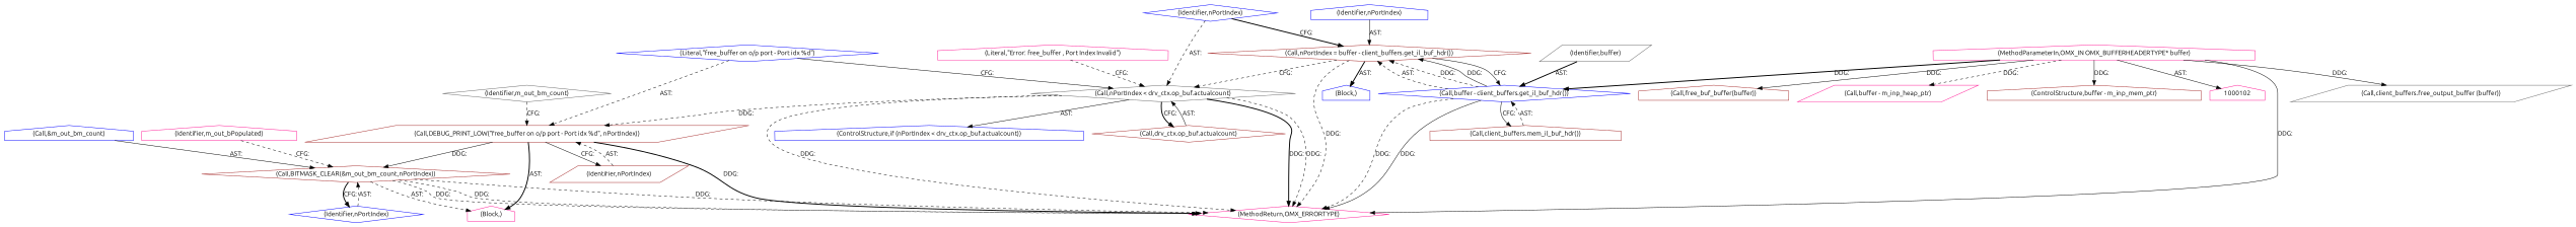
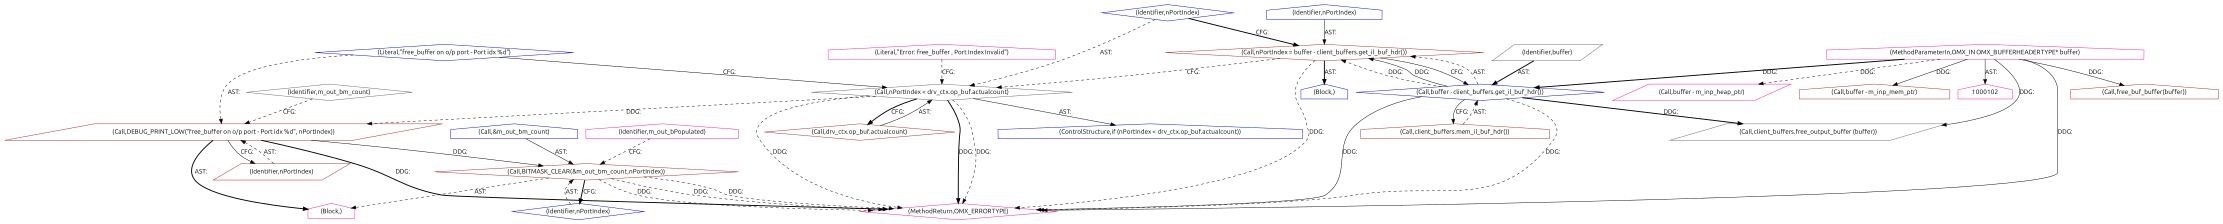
  digraph {
    fontname=Ubuntu
    node [color=brown fontname=Ubuntu shape=house]
    edge [fontname=Ubuntu style=dashed]
    n1 [label="(Call,nPortIndex = buffer - client_buffers.get_il_buf_hdr())" shape=diamond]
    n2 [color=blue label="(Call,buffer - client_buffers.get_il_buf_hdr())" shape=diamond]
    n3 [color=gray40 label="(Call,nPortIndex < drv_ctx.op_buf.actualcount)" shape=diamond]
    n4 [color=deeppink label="(MethodReturn,OMX_ERRORTYPE)" shape=diamond]
    n5 [color=blue label="(Block,)"]
    n6 [label="(Call,client_buffers.mem_il_buf_hdr())"]
    n7 [color=gray40 label="(Call,client_buffers.free_output_buffer (buffer))" shape=parallelogram]
    n8 [label="(Call,DEBUG_PRINT_LOW(\"free_buffer on o/p port - Port idx %d\", nPortIndex))" shape=parallelogram]
    n9 [color=blue label="(ControlStructure,if (nPortIndex < drv_ctx.op_buf.actualcount))"]
    n10 [label="(Call,drv_ctx.op_buf.actualcount)" shape=diamond]
    n11 [color=deeppink label="(MethodParameterIn,OMX_IN OMX_BUFFERHEADERTYPE* buffer)"]
    n12 [label="(Call,free_buf_buffer(buffer))"]
    n13 [color=deeppink label="(Call,buffer - m_inp_heap_ptr)" shape=parallelogram]
-   n14 [label="(ControlStructure,buffer - m_inp_mem_ptr)"]
+   n14 [label="(Call,buffer - m_inp_mem_ptr)"]
    1000102 [color=deeppink]
    n16 [label="(Call,BITMASK_CLEAR(&m_out_bm_count,nPortIndex))" shape=diamond]
    n17 [label="(Identifier,nPortIndex)" shape=parallelogram]
    n18 [color=deeppink label="(Block,)"]
    n19 [color=blue label="(Identifier,nPortIndex)" shape=diamond]
    n20 [color=blue label="(Call,&m_out_bm_count)"]
    n21 [color=blue label="(Literal,\"free_buffer on o/p port - Port idx %d\")" shape=diamond]
    n22 [color=deeppink label="(Literal,\"Error: free_buffer , Port Index Invalid\")"]
    n23 [color=blue label="(Identifier,nPortIndex)" shape=diamond]
    n24 [color=blue label="(Identifier,nPortIndex)"]
    n25 [color=deeppink label="(Identifier,m_out_bPopulated)"]
    n26 [color=gray40 label="(Identifier,buffer)" shape=parallelogram]
    n27 [color=gray40 label="(Identifier,m_out_bm_count)" shape=diamond]
    n1 -> n2 [label="CFG: " style=solid]
    n1 -> n3 [label="CFG: "]
    n1 -> n4 [label="DDG: "]
    n1 -> n5 [label="AST: " style=bold]
    n2 -> n1 [label="AST: "]
    n2 -> n1 [label="DDG: "]
    n2 -> n1 [label="DDG: " style=solid]
    n2 -> n4 [label="DDG: "]
    n2 -> n4 [label="DDG: " style=solid]
    n2 -> n6 [label="CFG: " style=solid]
+   n2 -> n7 [label="DDG: " style=bold]
    n3 -> n4 [label="DDG: "]
    n3 -> n4 [label="DDG: " style=bold]
    n3 -> n4 [label="DDG: "]
    n3 -> n8 [label="DDG: "]
    n3 -> n9 [label="AST: " style=solid]
    n3 -> n10 [label="CFG: " style=bold]
    n6 -> n2 [label="AST: "]
    n8 -> n4 [label="DDG: " style=bold]
    n8 -> n16 [label="DDG: " style=solid]
    n8 -> n17 [label="CFG: " style=solid]
    n8 -> n18 [label="AST: " style=bold]
    n10 -> n3 [label="AST: " style=solid]
    n11 -> n2 [label="DDG: " style=bold]
    n11 -> n4 [label="DDG: " style=solid]
    n11 -> n7 [label="DDG: " style=solid]
    n11 -> n12 [label="DDG: " style=solid]
    n11 -> n13 [label="DDG: "]
    n11 -> n14 [label="DDG: " style=solid]
    n11 -> 1000102 [label="AST: " style=solid]
    n16 -> n4 [label="DDG: "]
    n16 -> n4 [label="DDG: "]
    n16 -> n4 [label="DDG: "]
    n16 -> n18 [label="AST: "]
    n16 -> n19 [label="CFG: " style=bold]
    n17 -> n8 [label="AST: "]
    n19 -> n16 [label="AST: "]
    n20 -> n16 [label="AST: " style=solid]
    n21 -> n3 [label="CFG: " style=solid]
    n21 -> n8 [label="AST: "]
    n22 -> n3 [label="CFG: "]
    n23 -> n1 [label="CFG: " style=bold]
    n23 -> n3 [label="AST: "]
    n24 -> n1 [label="AST: " style=solid]
    n25 -> n16 [label="CFG: "]
    n26 -> n2 [label="AST: " style=bold]
    n27 -> n8 [label="CFG: "]
  }
